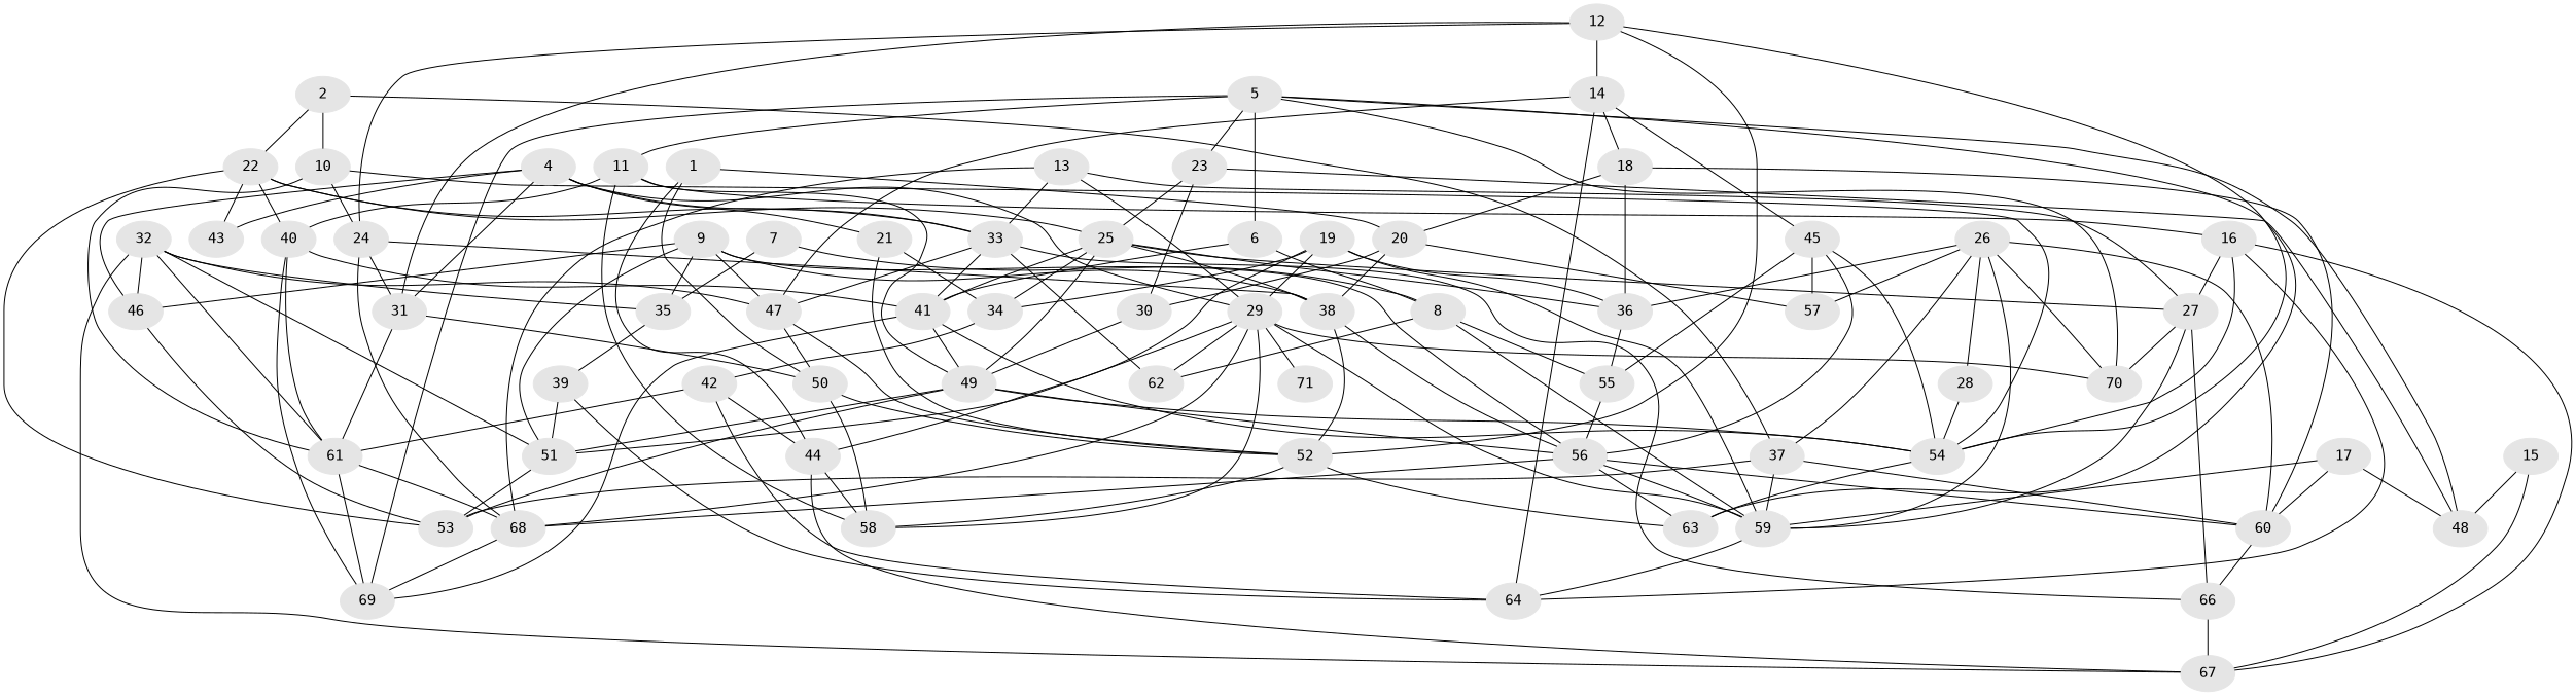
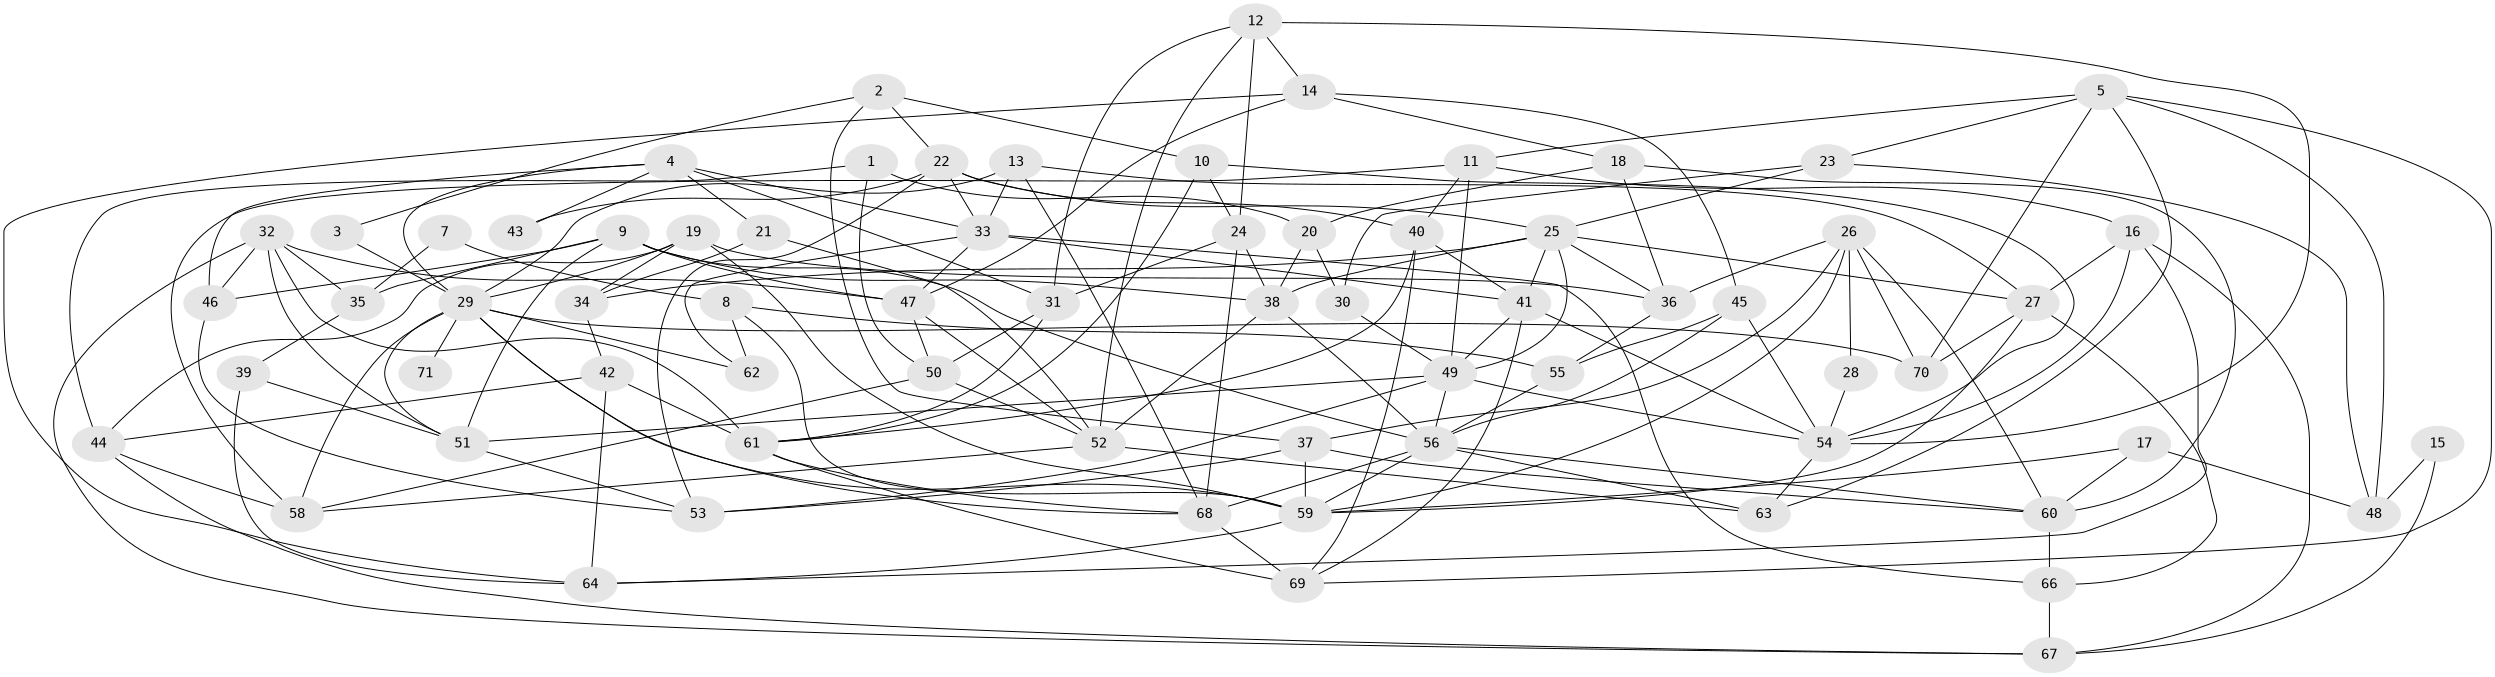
  graph {
    fontname="DejaVu Sans Mono"
    node [color=gray90 fontname="DejaVu Sans Mono" style=filled]
    edge [fontname="DejaVu Sans Mono" weight=1.0]
    1
    20
    44
    50
    38
    30
-   57
    58
    67
    52
    2
+   3
    10
    22
    37
    29
    24
    54
    61
    33
    43
    40
    25
    53
    59
    60
    70
    62
    51
    68
    71
    4
    21
    31
    46
    34
    41
    47
    66
    5
-   6
    11
    23
    48
    63
    69
    8
    16
    49
    55
    7
    35
    39
    56
    64
    9
    27
    12
    14
    18
    45
    13
    36
    15
    17
    19
    42
    26
    28
    32
    1 -- 20
    1 -- 44 [weight=2.0]
    1 -- 50
    20 -- 38
    20 -- 30
-   20 -- 57
    44 -- 58
    44 -- 67
    50 -- 58
    50 -- 52
    38 -- 52
    38 -- 56
    30 -- 49
    52 -- 58
    52 -- 63
+   2 -- 3
    2 -- 10
    2 -- 22
    2 -- 37
+   3 -- 29 [weight=2.0]
    10 -- 24
    10 -- 54
    10 -- 61
    22 -- 33
    22 -- 43 [weight=2.0]
    22 -- 40
    22 -- 25
    22 -- 53
    37 -- 53
    37 -- 59
    37 -- 60
    29 -- 58
    29 -- 59
    29 -- 70
    29 -- 62
    29 -- 51
    29 -- 68
    29 -- 71
    24 -- 38
    24 -- 68
    24 -- 31
    54 -- 63
    61 -- 68
    61 -- 69 [weight=2.0]
    33 -- 62
    33 -- 41
    33 -- 47
    33 -- 66
    40 -- 61
    40 -- 41
    40 -- 69
    25 -- 38
    25 -- 34
    25 -- 41
    25 -- 49
    25 -- 27
    25 -- 36
    59 -- 64
    60 -- 66
    51 -- 53
    68 -- 69
    4 -- 29
    4 -- 33
    4 -- 43
    4 -- 21
    4 -- 31
    4 -- 46
    21 -- 52
    21 -- 34
    31 -- 50
    31 -- 61
    46 -- 53
    34 -- 42 [weight=2.0]
    41 -- 54
    41 -- 69
    41 -- 49
    47 -- 50
    47 -- 52
    66 -- 67
    5 -- 70
-   5 -- 6
    5 -- 11
    5 -- 23
    5 -- 48
    5 -- 63
    5 -- 69
-   6 -- 41
-   6 -- 8
    11 -- 58
    11 -- 40
    11 -- 16
    11 -- 49
    23 -- 30
    23 -- 25
    23 -- 48
    8 -- 59
    8 -- 62
    8 -- 55
    16 -- 67
    16 -- 54
    16 -- 64
    16 -- 27
    49 -- 54
    49 -- 53
    49 -- 51 [weight=2.0]
    49 -- 56
    55 -- 56 [weight=2.0]
    7 -- 8
    7 -- 35
    35 -- 39
    39 -- 51
    39 -- 64
    56 -- 59
    56 -- 60
    56 -- 68
    56 -- 63
    9 -- 38
    9 -- 51
    9 -- 46
    9 -- 47 [weight=2.0]
    9 -- 35
    9 -- 56
    27 -- 59
    27 -- 70
    27 -- 66
    12 -- 52
    12 -- 24
    12 -- 54
    12 -- 31
    12 -- 14
    14 -- 47
    14 -- 64
    14 -- 18
    14 -- 45
    18 -- 20
    18 -- 60
    18 -- 36
-   45 -- 57
    45 -- 54
    45 -- 55
    45 -- 56
    13 -- 29
    13 -- 33
    13 -- 68
    13 -- 27
    36 -- 55
    15 -- 67
    15 -- 48
    17 -- 59
    17 -- 60
    17 -- 48
    19 -- 44
    19 -- 29
    19 -- 59
    19 -- 34
    19 -- 36
    42 -- 44
    42 -- 61
    42 -- 64
-   26 -- 57
    26 -- 37
    26 -- 59
    26 -- 60
    26 -- 70
    26 -- 36
    26 -- 28
    28 -- 54
    32 -- 67
    32 -- 61
    32 -- 51
    32 -- 46
    32 -- 47
    32 -- 35 [weight=2.0]
  }
